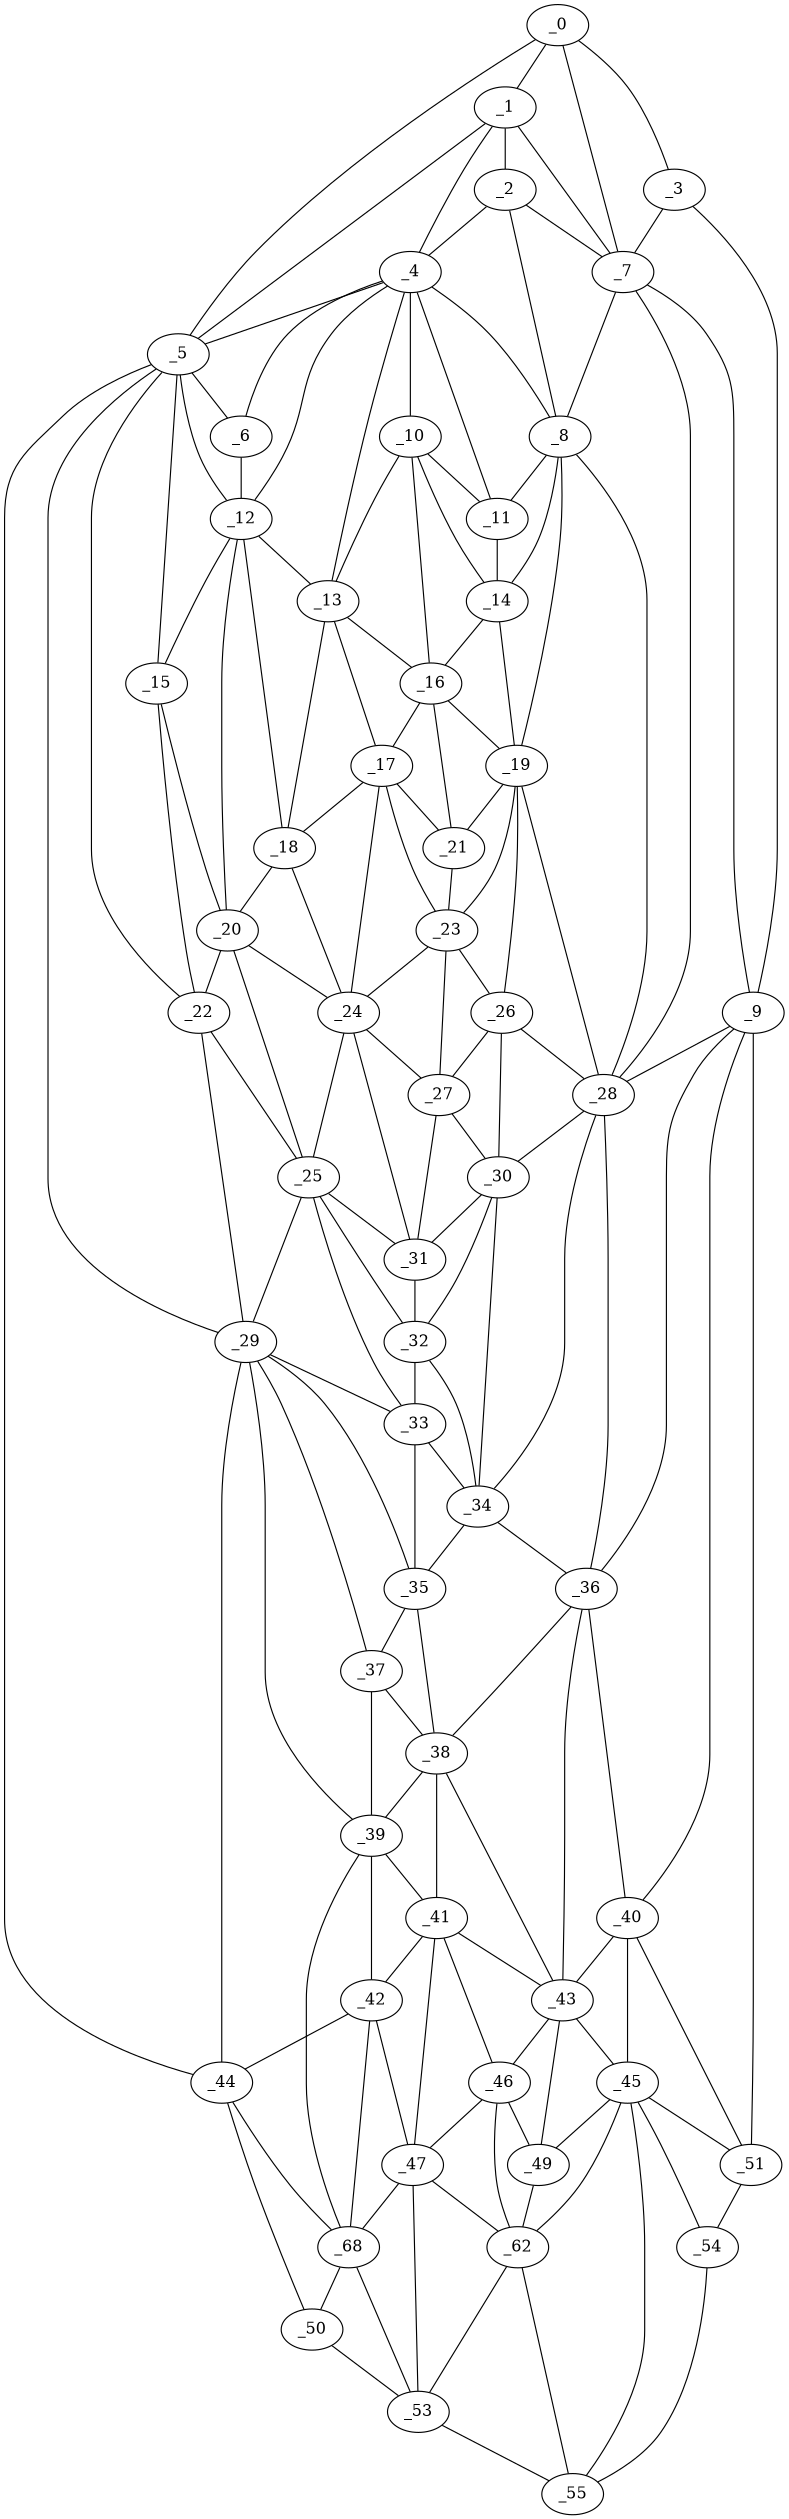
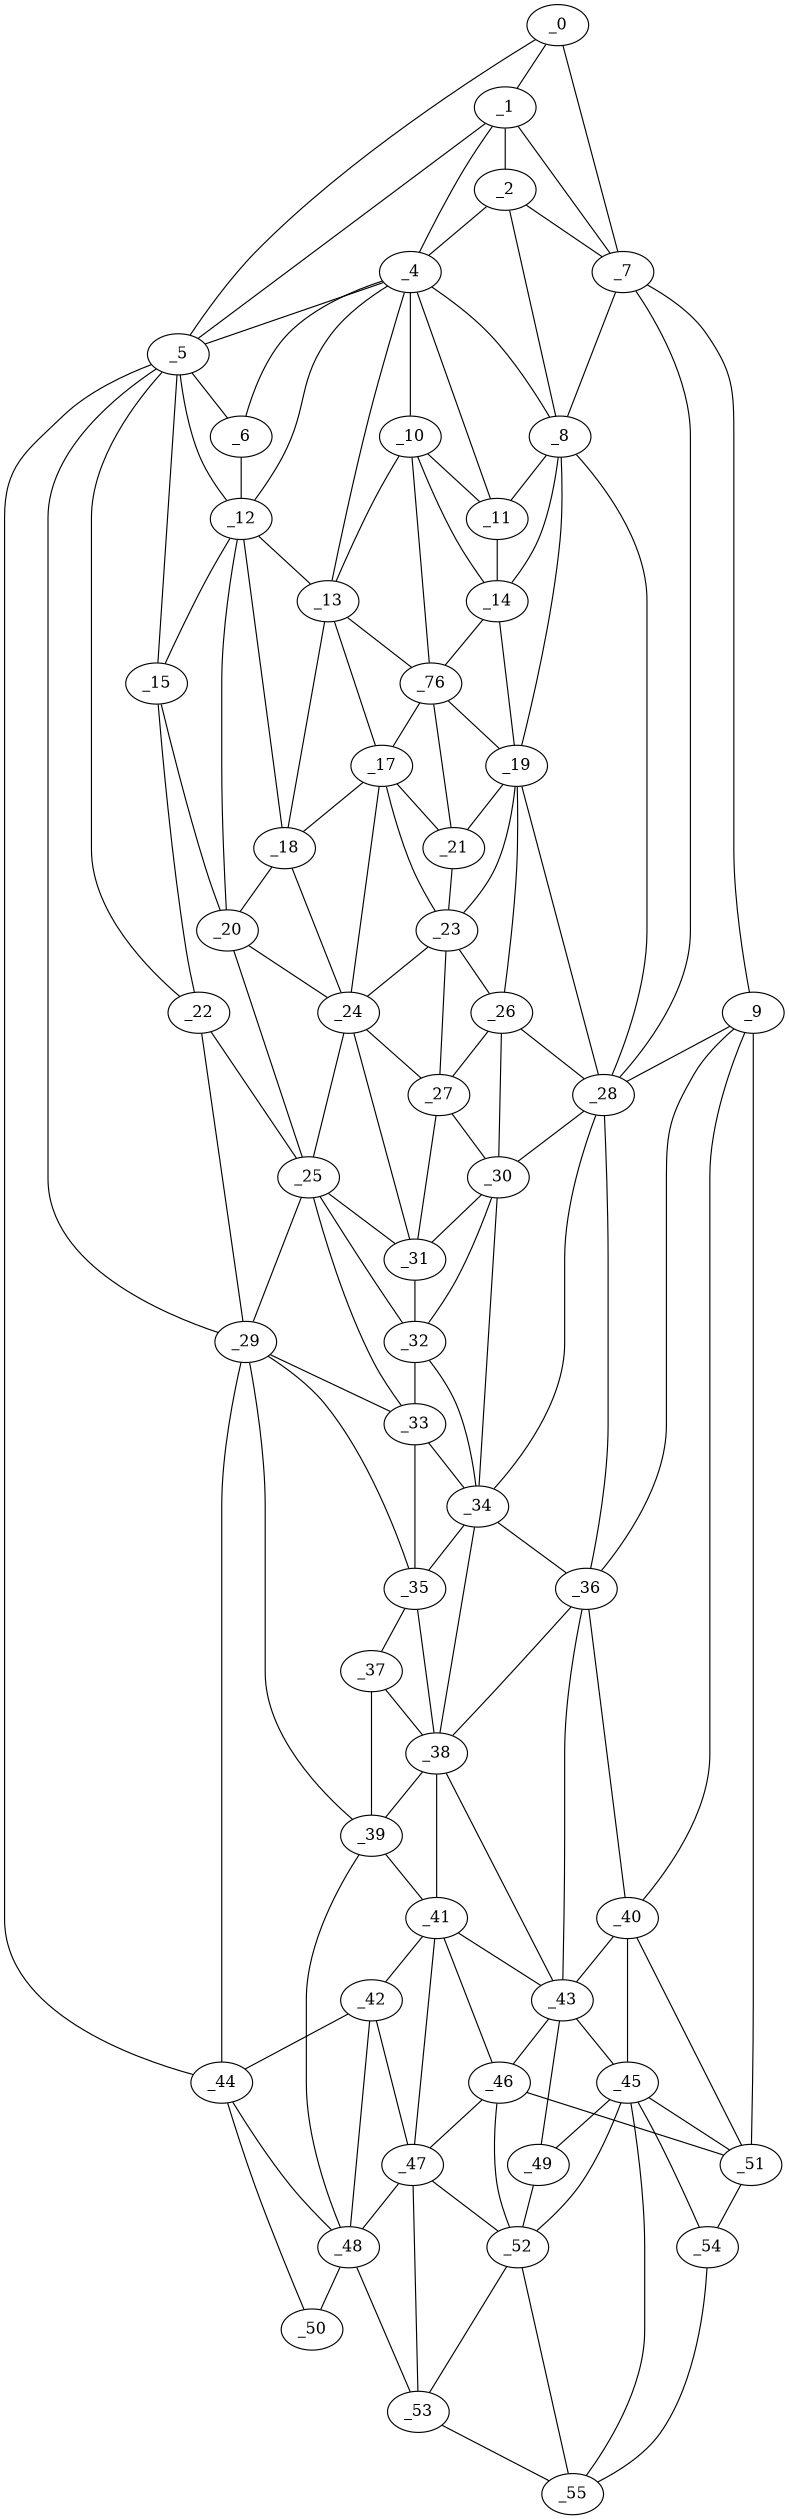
  graph {
    node [x=9 y=70]
    edge [valence=2]
    _0 [x=5 y=22]
    _1 [x=6 y=33]
-   _3 [y=16]
    _5 [x=10 y=114]
    _7 [x=14 y=23]
    _2 [x=7 y=40]
    _4 [y=69]
    _9 [x=22 y=3]
    _6 [x=11 y=108]
    _12 [x=23 y=101]
    _15 [x=31 y=104]
    _22 [x=42 y=104]
    _29 [x=59 y=106]
    _44 [x=104 y=124]
    _8 [x=21 y=48]
    _28 [x=52 y=51]
    _10 [x=22 y=64]
    _11 [x=23 y=58]
    _13 [x=26 y=77]
    _36 [x=77 y=30]
    _40 [x=93 y=9]
    _51 [x=120 y=10]
    _18 [x=34 y=85]
    _20 [x=38 y=90]
    _25 [x=48 y=87]
    _33 [x=70]
    _35 [x=75]
    _37 [x=83]
    _39 [x=91 y=71]
-   _48 [x=113 y=115 label=_68]
+   _48 [x=113 y=115]
    _50 [x=114 y=122]
    _14 [x=28 y=59]
    _19 [x=38 y=61]
    _30 [x=60 y=63]
    _34 [x=74 y=64]
-   _16 [x=33 y=67]
+   _16 [x=33 y=67 label=_76]
    _17 [x=34 y=78]
    _21 [x=39 y=67]
    _23 [x=44 y=68]
    _26 [x=49 y=62]
    _38 [x=84 y=65]
    _43 [x=99 y=32]
    _45 [x=112 y=32]
    _54 [x=125 y=16]
    _24 [x=45 y=83]
    _31 [x=60 y=68]
    _32 [x=64 y=69]
    _41 [x=96 y=66]
    _42 [x=96 y=72]
    _53 [x=124 y=107]
    _27 [x=49 y=68]
    _46 [x=112 y=49]
    _49 [x=114 y=40]
-   _52 [x=121 y=38 label=_62]
+   _52 [x=121 y=38]
    _55 [x=125 y=27]
    _47 [x=113 y=75]
    _0 -- _1
-   _0 -- _3 [valence=1]
    _0 -- _5 [valence=1]
    _0 -- _7 [valence=1]
    _1 -- _5 [valence=1]
    _1 -- _7 [valence=1]
    _1 -- _2
    _1 -- _4 [valence=1]
-   _3 -- _7
-   _3 -- _9 [valence=1]
    _5 -- _6
    _5 -- _12 [valence=1]
    _5 -- _15
    _5 -- _22
    _5 -- _29
    _5 -- _44 [valence=1]
    _7 -- _9
    _7 -- _8 [valence=1]
    _7 -- _28
    _2 -- _7
    _2 -- _4
    _2 -- _8
    _4 -- _5
    _4 -- _6 [valence=1]
    _4 -- _12 [valence=1]
    _4 -- _8 [valence=1]
    _4 -- _10 [valence=1]
    _4 -- _11
    _4 -- _13
    _9 -- _28
    _9 -- _36 [valence=1]
    _9 -- _40
    _9 -- _51 [valence=1]
    _6 -- _12
    _12 -- _15
    _12 -- _13
    _12 -- _18 [valence=1]
    _12 -- _20
    _15 -- _22
    _15 -- _20
    _22 -- _29 [valence=1]
    _22 -- _25
    _29 -- _44 [valence=1]
    _29 -- _33
    _29 -- _35
-   _29 -- _37 [valence=1]
    _29 -- _39
    _44 -- _48 [valence=1]
    _44 -- _50 [valence=1]
    _8 -- _28
    _8 -- _11 [valence=1]
    _8 -- _14
    _8 -- _19
    _28 -- _36
    _28 -- _30
    _28 -- _34 [valence=1]
    _10 -- _11
    _10 -- _13 [valence=1]
    _10 -- _14
    _10 -- _16 [valence=1]
    _11 -- _14 [valence=1]
    _13 -- _18
    _13 -- _16
    _13 -- _17 [valence=1]
    _36 -- _40
    _36 -- _38 [valence=1]
    _36 -- _43
    _40 -- _51 [valence=1]
    _40 -- _43
    _40 -- _45
    _51 -- _54 [valence=1]
    _18 -- _20
    _18 -- _24
-   _20 -- _22
    _20 -- _25
    _20 -- _24
    _25 -- _29 [valence=1]
    _25 -- _33
    _25 -- _31
    _25 -- _32 [valence=1]
    _33 -- _35 [valence=1]
    _33 -- _34
    _35 -- _37
    _35 -- _38
    _37 -- _39
    _37 -- _38 [valence=1]
    _39 -- _48
    _39 -- _41 [valence=1]
-   _39 -- _42
    _48 -- _50
    _48 -- _53
-   _50 -- _53 [valence=1]
    _14 -- _19
    _14 -- _16
    _19 -- _28
    _19 -- _21
    _19 -- _23
    _19 -- _26 [valence=1]
    _30 -- _34 [valence=1]
    _30 -- _31
    _30 -- _32
    _34 -- _36
    _34 -- _35
+   _34 -- _38 [valence=1]
    _16 -- _19
    _16 -- _17
    _16 -- _21 [valence=1]
    _17 -- _18
    _17 -- _21 [valence=1]
    _17 -- _23
    _17 -- _24
    _21 -- _23
    _23 -- _26
    _23 -- _24
    _23 -- _27
    _26 -- _28 [valence=1]
    _26 -- _30
    _26 -- _27 [valence=1]
    _38 -- _39 [valence=1]
    _38 -- _43
    _38 -- _41 [valence=1]
    _43 -- _45
    _43 -- _46 [valence=1]
    _43 -- _49
    _45 -- _51
    _45 -- _54
    _45 -- _49
    _45 -- _52
    _45 -- _55 [valence=1]
    _54 -- _55 [valence=1]
    _24 -- _25 [valence=1]
    _24 -- _31
    _24 -- _27
    _31 -- _32
    _32 -- _33
    _32 -- _34
    _41 -- _43
    _41 -- _42
    _41 -- _46
    _41 -- _47
    _42 -- _44 [valence=1]
    _42 -- _48
    _42 -- _47
    _53 -- _55 [valence=1]
    _27 -- _30 [valence=1]
    _27 -- _31 [valence=1]
-   _46 -- _49
+   _46 -- _51
    _46 -- _52
    _46 -- _47
    _49 -- _52
    _52 -- _53
    _52 -- _55
    _47 -- _48
    _47 -- _53
    _47 -- _52
  }
